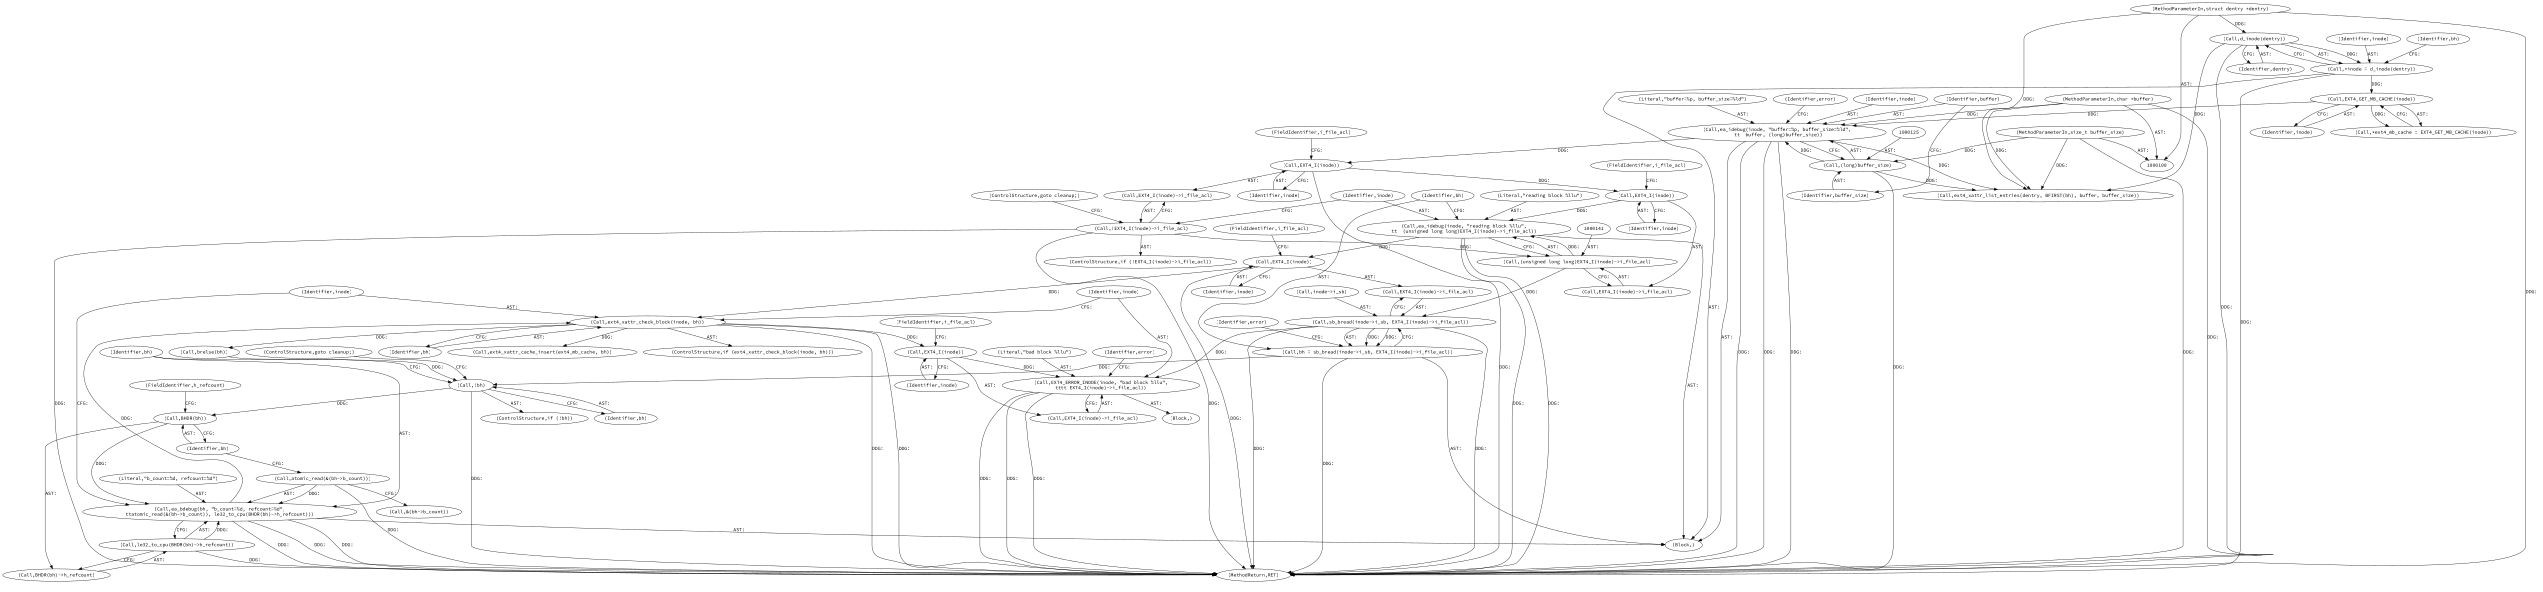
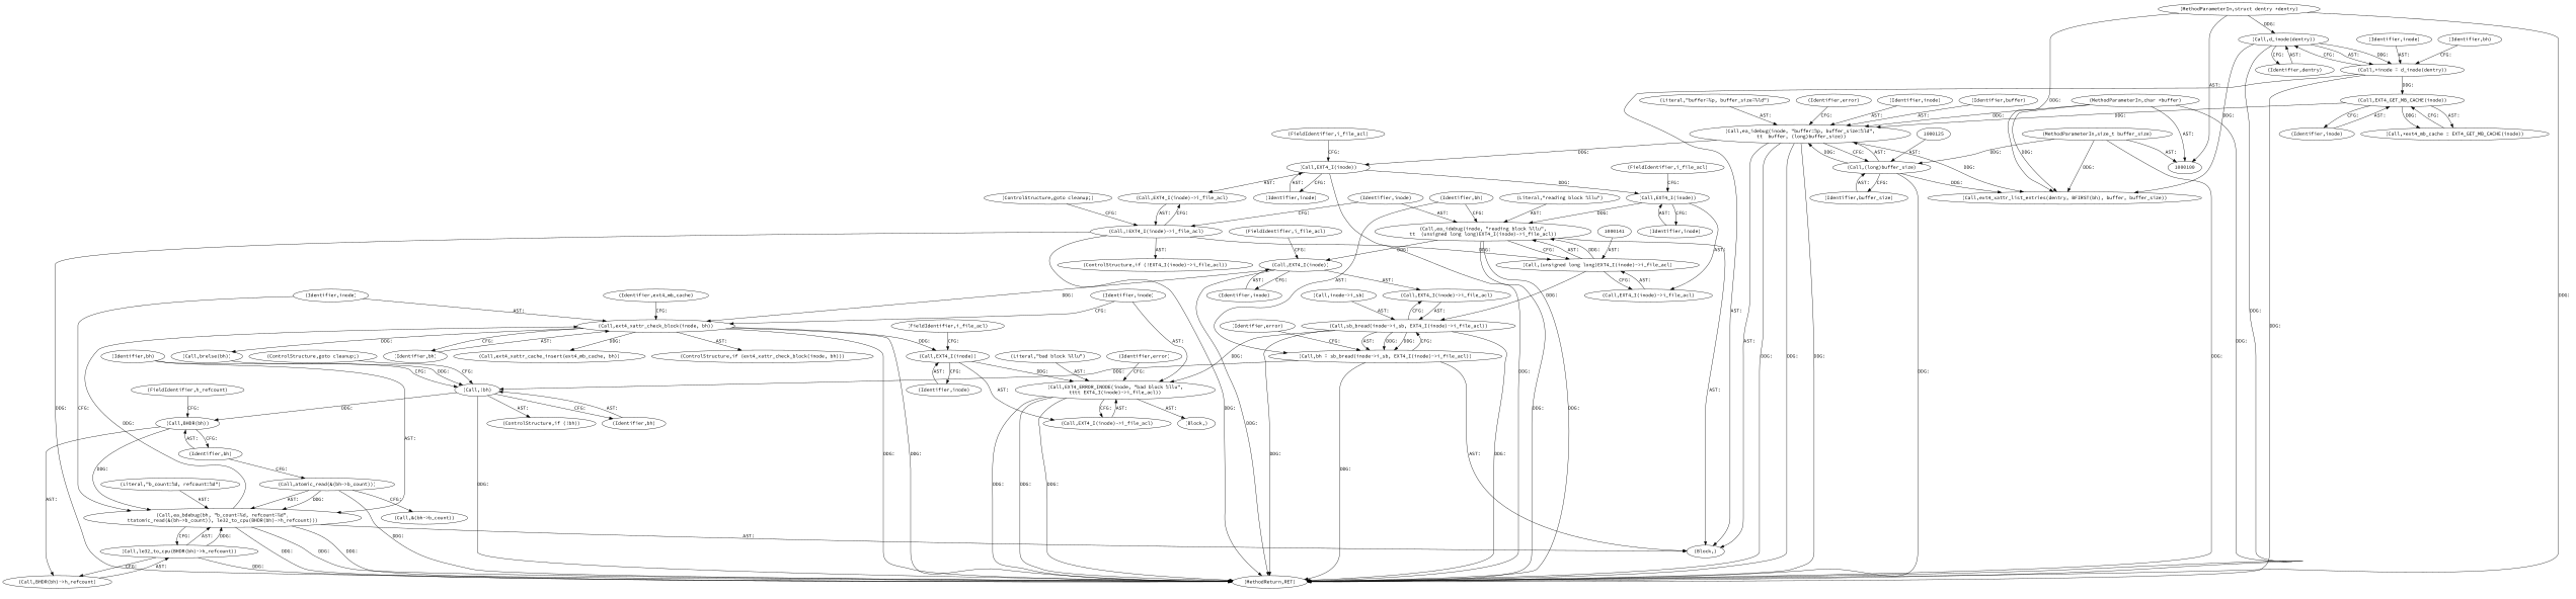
  digraph {
    fontname="Source Code Pro"
    node [fontname="Source Code Pro"]
    edge [fontname="Source Code Pro"]
    n1 [label="(Call,EXT4_ERROR_INODE(inode, \"bad block %llu\",\n\t\t\t\t EXT4_I(inode)->i_file_acl))"]
    n2 [label="(Call,EXT4_I(inode)->i_file_acl)"]
    n3 [label="(Block,)"]
    n4 [label="(MethodReturn,RET)"]
    n5 [label="(Call,EXT4_I(inode))"]
    n6 [label="(Identifier,inode)"]
    n7 [label="(Call,ext4_xattr_check_block(inode, bh))"]
    n8 [label="(Call,brelse(bh))"]
    n9 [label="(ControlStructure,if (ext4_xattr_check_block(inode, bh)))"]
    n10 [label="(Identifier,bh)"]
    n11 [label="(Call,ext4_xattr_cache_insert(ext4_mb_cache, bh))"]
    n12 [label="(Call,!bh)"]
    n13 [label="(Call,EXT4_I(inode))"]
    n14 [label="(Identifier,inode)"]
    n15 [label="(Call,EXT4_I(inode)->i_file_acl)"]
    n16 [label="(Call,sb_bread(inode->i_sb, EXT4_I(inode)->i_file_acl))"]
    n17 [label="(Call,ea_idebug(inode, \"reading block %llu\",\n\t\t  (unsigned long long)EXT4_I(inode)->i_file_acl))"]
    n18 [label="(Call,(unsigned long long)EXT4_I(inode)->i_file_acl)"]
    n19 [label="(Block,)"]
    n20 [label="(Call,EXT4_I(inode)->i_file_acl)"]
    n21 [label="(Call,EXT4_I(inode))"]
    n22 [label="(Identifier,inode)"]
    n23 [label="(Call,EXT4_I(inode))"]
    n24 [label="(Call,EXT4_I(inode)->i_file_acl)"]
    n25 [label="(Identifier,inode)"]
    n26 [label="(Call,!EXT4_I(inode)->i_file_acl)"]
    n27 [label="(Call,ea_idebug(inode, \"buffer=%p, buffer_size=%ld\",\n \t\t  buffer, (long)buffer_size))"]
    n28 [label="(Call,(long)buffer_size)"]
    n29 [label="(Call,ext4_xattr_list_entries(dentry, BFIRST(bh), buffer, buffer_size))"]
    n30 [label="(Identifier,buffer_size)"]
    n31 [label="(Call,EXT4_GET_MB_CACHE(inode))"]
    n32 [label="(Call,*ext4_mb_cache = EXT4_GET_MB_CACHE(inode))"]
    n33 [label="(Identifier,inode)"]
    n34 [label="(Call,*inode = d_inode(dentry))"]
    n35 [label="(Call,d_inode(dentry))"]
    n36 [label="(Identifier,dentry)"]
    n37 [label="(MethodParameterIn,struct dentry *dentry)"]
    1000100
    n39 [label="(MethodParameterIn,char *buffer)"]
    n40 [label="(MethodParameterIn,size_t buffer_size)"]
    n41 [label="(Call,bh = sb_bread(inode->i_sb, EXT4_I(inode)->i_file_acl))"]
    n42 [label="(ControlStructure,if (!EXT4_I(inode)->i_file_acl))"]
    n43 [label="(Call,ea_bdebug(bh, \"b_count=%d, refcount=%d\",\n\t\tatomic_read(&(bh->b_count)), le32_to_cpu(BHDR(bh)->h_refcount)))"]
    n44 [label="(Call,le32_to_cpu(BHDR(bh)->h_refcount))"]
    n45 [label="(Call,BHDR(bh)->h_refcount)"]
    n46 [label="(Call,BHDR(bh))"]
    n47 [label="(Identifier,bh)"]
    n48 [label="(Call,atomic_read(&(bh->b_count)))"]
    n49 [label="(ControlStructure,if (!bh))"]
    n50 [label="(Identifier,bh)"]
    n51 [label="(Call,&(bh->b_count))"]
    n52 [label="(Identifier,inode)"]
    n53 [label="(Identifier,inode)"]
+   n54 [label="(Identifier,ext4_mb_cache)"]
    n55 [label="(Identifier,error)"]
    n56 [label="(Identifier,inode)"]
    n57 [label="(Identifier,bh)"]
    n58 [label="(Identifier,inode)"]
    n59 [label="(Identifier,inode)"]
    n60 [label="(FieldIdentifier,i_file_acl)"]
    n61 [label="(Identifier,bh)"]
    n62 [label="(Literal,\"buffer=%p, buffer_size=%ld\")"]
    n63 [label="(FieldIdentifier,h_refcount)"]
    n64 [label="(FieldIdentifier,i_file_acl)"]
    n65 [label="(FieldIdentifier,i_file_acl)"]
    n66 [label="(ControlStructure,goto cleanup;)"]
    n67 [label="(Literal,\"bad block %llu\")"]
    n68 [label="(Literal,\"reading block %llu\")"]
    n69 [label="(Call,inode->i_sb)"]
    n70 [label="(ControlStructure,goto cleanup;)"]
    n71 [label="(FieldIdentifier,i_file_acl)"]
    n72 [label="(Identifier,buffer)"]
    n73 [label="(Literal,\"b_count=%d, refcount=%d\")"]
    n74 [label="(Identifier,bh)"]
    n75 [label="(Identifier,error)"]
    n76 [label="(Identifier,error)"]
    1000125
    1000141
    n1 -> n2 [label="CFG: "]
    n1 -> n3 [label="AST: "]
    n1 -> n4 [label="DDG: "]
    n1 -> n4 [label="DDG: "]
    n1 -> n4 [label="DDG: "]
    n2 -> n1 [label="AST: "]
    n5 -> n1 [label="DDG: "]
    n5 -> n2 [label="AST: "]
    n5 -> n6 [label="CFG: "]
    n6 -> n5 [label="AST: "]
    n7 -> n4 [label="DDG: "]
    n7 -> n4 [label="DDG: "]
    n7 -> n5 [label="DDG: "]
    n7 -> n8 [label="DDG: "]
    n7 -> n9 [label="AST: "]
    n7 -> n10 [label="CFG: "]
    n7 -> n11 [label="DDG: "]
    n8 -> n12 [label="DDG: "]
    n10 -> n7 [label="AST: "]
    n12 -> n4 [label="DDG: "]
    n12 -> n46 [label="DDG: "]
    n12 -> n49 [label="AST: "]
    n12 -> n50 [label="CFG: "]
    n13 -> n4 [label="DDG: "]
    n13 -> n7 [label="DDG: "]
    n13 -> n14 [label="CFG: "]
    n13 -> n15 [label="AST: "]
    n14 -> n13 [label="AST: "]
    n15 -> n16 [label="AST: "]
    n16 -> n1 [label="DDG: "]
    n16 -> n4 [label="DDG: "]
    n16 -> n4 [label="DDG: "]
    n16 -> n15 [label="CFG: "]
    n16 -> n41 [label="AST: "]
    n16 -> n41 [label="DDG: "]
    n16 -> n41 [label="DDG: "]
    n17 -> n4 [label="DDG: "]
    n17 -> n4 [label="DDG: "]
    n17 -> n13 [label="DDG: "]
    n17 -> n18 [label="CFG: "]
    n17 -> n19 [label="AST: "]
    n18 -> n16 [label="DDG: "]
    n18 -> n17 [label="AST: "]
    n18 -> n17 [label="DDG: "]
    n18 -> n20 [label="CFG: "]
    n20 -> n18 [label="AST: "]
    n21 -> n17 [label="DDG: "]
    n21 -> n20 [label="AST: "]
    n21 -> n22 [label="CFG: "]
    n22 -> n21 [label="AST: "]
    n23 -> n4 [label="DDG: "]
    n23 -> n21 [label="DDG: "]
    n23 -> n24 [label="AST: "]
    n23 -> n25 [label="CFG: "]
    n24 -> n26 [label="AST: "]
    n25 -> n23 [label="AST: "]
    n26 -> n4 [label="DDG: "]
    n26 -> n4 [label="DDG: "]
    n26 -> n18 [label="DDG: "]
    n26 -> n24 [label="CFG: "]
    n26 -> n42 [label="AST: "]
    n27 -> n4 [label="DDG: "]
    n27 -> n4 [label="DDG: "]
    n27 -> n4 [label="DDG: "]
    n27 -> n19 [label="AST: "]
    n27 -> n23 [label="DDG: "]
    n27 -> n28 [label="CFG: "]
    n27 -> n29 [label="DDG: "]
    n28 -> n4 [label="DDG: "]
    n28 -> n27 [label="AST: "]
    n28 -> n27 [label="DDG: "]
    n28 -> n29 [label="DDG: "]
-   n72 -> n30 [label="CFG: "]
+   n28 -> n30 [label="CFG: "]
    n30 -> n28 [label="AST: "]
    n31 -> n27 [label="DDG: "]
    n31 -> n32 [label="AST: "]
    n31 -> n32 [label="DDG: "]
    n31 -> n33 [label="CFG: "]
    n32 -> n31 [label="CFG: "]
    n33 -> n31 [label="AST: "]
    n34 -> n4 [label="DDG: "]
    n34 -> n19 [label="AST: "]
    n34 -> n31 [label="DDG: "]
    n34 -> n35 [label="CFG: "]
    n35 -> n4 [label="DDG: "]
    n35 -> n29 [label="DDG: "]
    n35 -> n34 [label="AST: "]
    n35 -> n34 [label="DDG: "]
    n35 -> n36 [label="CFG: "]
    n36 -> n35 [label="AST: "]
    n37 -> n4 [label="DDG: "]
    n37 -> n29 [label="DDG: "]
    n37 -> n35 [label="DDG: "]
    n37 -> 1000100 [label="AST: "]
    n39 -> n4 [label="DDG: "]
    n39 -> n27 [label="DDG: "]
    n39 -> n29 [label="DDG: "]
    n39 -> 1000100 [label="AST: "]
    n40 -> n4 [label="DDG: "]
    n40 -> n28 [label="DDG: "]
    n40 -> n29 [label="DDG: "]
    n40 -> 1000100 [label="AST: "]
    n41 -> n4 [label="DDG: "]
    n41 -> n12 [label="DDG: "]
    n41 -> n16 [label="CFG: "]
    n41 -> n19 [label="AST: "]
    n43 -> n4 [label="DDG: "]
    n43 -> n4 [label="DDG: "]
    n43 -> n4 [label="DDG: "]
    n43 -> n7 [label="DDG: "]
    n43 -> n19 [label="AST: "]
    n43 -> n44 [label="CFG: "]
    n44 -> n4 [label="DDG: "]
    n44 -> n43 [label="AST: "]
    n44 -> n43 [label="DDG: "]
    n44 -> n45 [label="CFG: "]
    n45 -> n44 [label="AST: "]
    n46 -> n43 [label="DDG: "]
    n46 -> n45 [label="AST: "]
    n46 -> n47 [label="CFG: "]
    n47 -> n46 [label="AST: "]
    n47 -> n48 [label="CFG: "]
    n48 -> n4 [label="DDG: "]
    n48 -> n43 [label="AST: "]
    n48 -> n43 [label="DDG: "]
    n48 -> n51 [label="CFG: "]
    n50 -> n12 [label="AST: "]
    n52 -> n27 [label="AST: "]
    n53 -> n17 [label="AST: "]
    n53 -> n26 [label="CFG: "]
+   n54 -> n7 [label="CFG: "]
    n55 -> n41 [label="CFG: "]
    n56 -> n7 [label="AST: "]
    n56 -> n43 [label="CFG: "]
    n57 -> n17 [label="CFG: "]
    n57 -> n41 [label="AST: "]
    n58 -> n34 [label="AST: "]
    n59 -> n1 [label="AST: "]
    n59 -> n7 [label="CFG: "]
    n60 -> n21 [label="CFG: "]
    n61 -> n34 [label="CFG: "]
    n62 -> n27 [label="AST: "]
    n63 -> n46 [label="CFG: "]
    n64 -> n23 [label="CFG: "]
    n65 -> n5 [label="CFG: "]
    n66 -> n26 [label="CFG: "]
    n67 -> n1 [label="AST: "]
    n68 -> n17 [label="AST: "]
    n69 -> n16 [label="AST: "]
    n70 -> n12 [label="CFG: "]
    n71 -> n13 [label="CFG: "]
    n72 -> n27 [label="AST: "]
    n73 -> n43 [label="AST: "]
    n74 -> n12 [label="CFG: "]
    n74 -> n43 [label="AST: "]
    n75 -> n27 [label="CFG: "]
    n76 -> n1 [label="CFG: "]
    1000125 -> n28 [label="AST: "]
    1000141 -> n18 [label="AST: "]
  }
